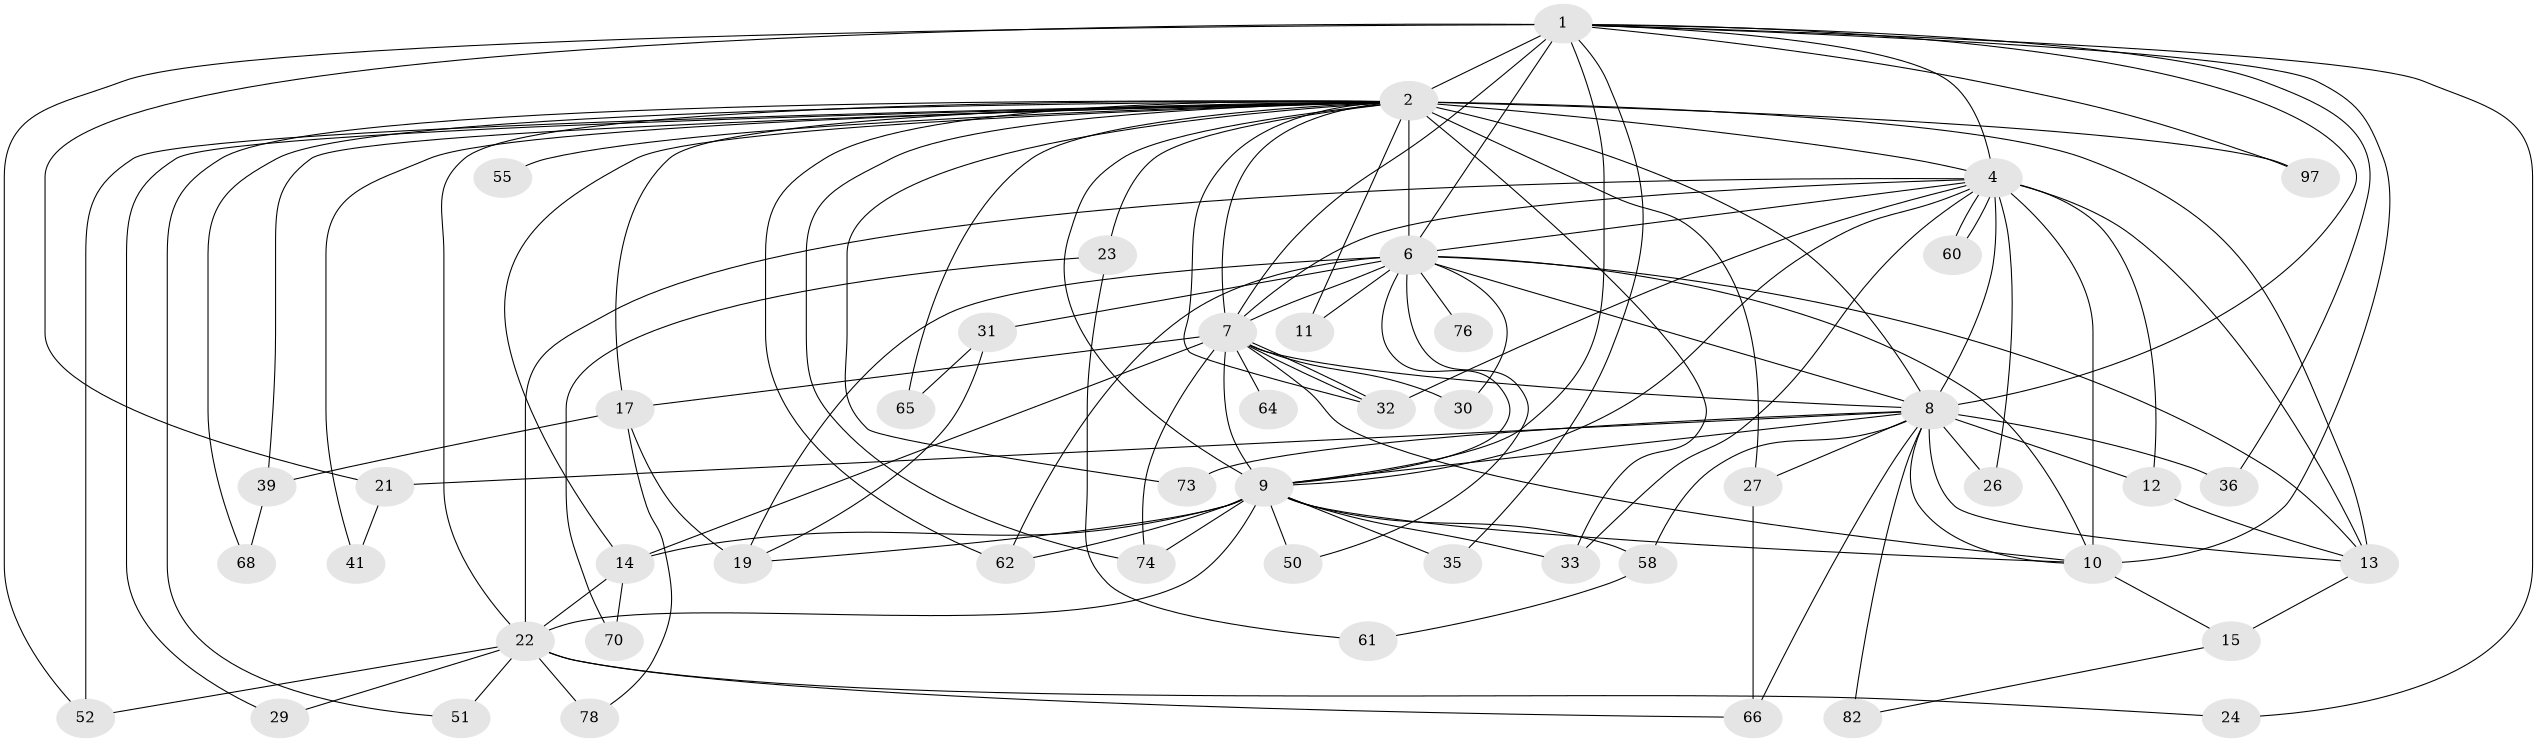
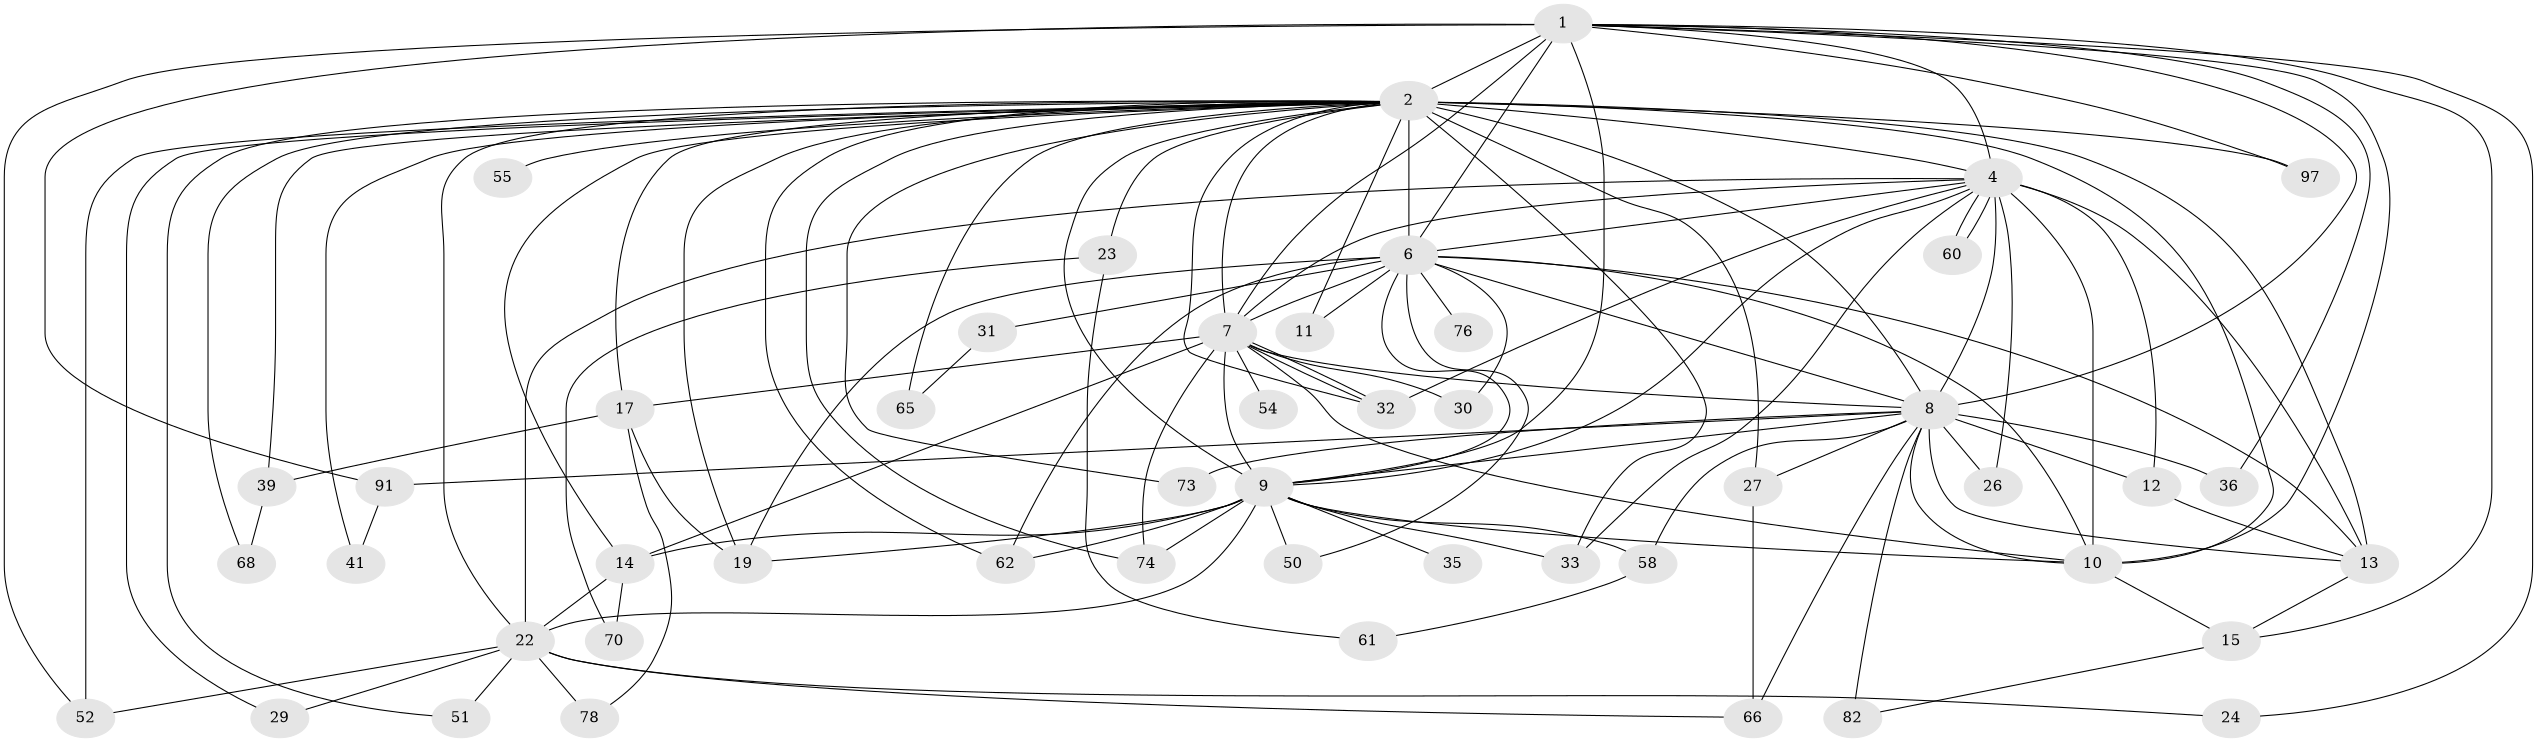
  graph {
    node [color=gray90 style=filled]
    1 [super="+56"]
    2 [super="+16+30+18+67+47+25+3+53+37+71"]
    4 [super="+28+86+20+63+40"]
    6
    7 [super="+59"]
    8 [super="+38"]
    9 [super="+46+42+64+96"]
    10
-   21
+   21 [label=91]
    24
    35
    36
    52 [super="+93"]
    97
    11
    13 [super="+45"]
    14
    17
    19 [super="+72+89"]
    22
    23
    27
    29
    32
    33 [super="+95"]
    39
    41
    51
    55
    62 [super="+81"]
    65
    68
    73
    74 [super="+85"]
    12
    26
    60
    31
    n39 [label=30]
    50
    76
-   54 [label=64]
+   54
    58
    66 [super="+92"]
    82 [super="+88"]
    15
    70
    78
    61 [super="+84"]
    1 -- 2 [weight=6]
    1 -- 4
    1 -- 6
    1 -- 7
    1 -- 8
    1 -- 9 [weight=2]
    1 -- 10
    1 -- 21
    1 -- 24
-   1 -- 35
+   1 -- 15
    1 -- 36
    1 -- 52
    1 -- 97
    2 -- 4 [weight=5]
    2 -- 6 [weight=7]
    2 -- 7 [weight=4]
    2 -- 8 [weight=5]
    2 -- 9 [weight=4]
+   2 -- 10 [weight=3]
    2 -- 52
    2 -- 97
    2 -- 11
    2 -- 13 [weight=3]
    2 -- 14
    2 -- 17
-   31 -- 19
+   2 -- 19
    2 -- 22 [weight=2]
    2 -- 23 [weight=2]
    2 -- 27
    2 -- 29
    2 -- 32
    2 -- 33
    2 -- 39
    2 -- 41
    2 -- 51
    2 -- 55
    2 -- 62
    2 -- 65
    2 -- 68
    2 -- 73
    2 -- 74
    4 -- 6
    4 -- 7 [weight=2]
    4 -- 8 [weight=4]
    4 -- 9 [weight=2]
    4 -- 10 [weight=2]
    4 -- 13
    4 -- 22
    4 -- 32
    4 -- 33
    4 -- 12
    4 -- 26
    4 -- 60
    4 -- 60
    6 -- 7
    6 -- 8
    6 -- 9
    6 -- 10
    6 -- 11
    6 -- 13
    6 -- 19
    6 -- 62
    6 -- 31
    6 -- n39
    6 -- 50
    6 -- 76
    7 -- 8
    7 -- 9 [weight=3]
    7 -- 10
    7 -- 14
    7 -- 17
    7 -- 32
    7 -- 32
    7 -- 74
    7 -- n39 [weight=2]
    7 -- 54
    8 -- 9
    8 -- 10
    8 -- 21
    8 -- 36
    8 -- 13
    8 -- 27
    8 -- 73
    8 -- 12
    8 -- 26
    8 -- 58
    8 -- 66
    8 -- 82 [weight=2]
    9 -- 10
    9 -- 35
    9 -- 14
    9 -- 19
    9 -- 22
    9 -- 33
    9 -- 62
    9 -- 74
    9 -- 50
    9 -- 58
    10 -- 15
    21 -- 41
    13 -- 15
    14 -- 22
    14 -- 70
    17 -- 19
    17 -- 39
    17 -- 78
    22 -- 24
    22 -- 52
    22 -- 29
    22 -- 51
    22 -- 66
    22 -- 78
    23 -- 70
    23 -- 61
    27 -- 66
    39 -- 68
    12 -- 13
    31 -- 65
    58 -- 61
    15 -- 82
  }
